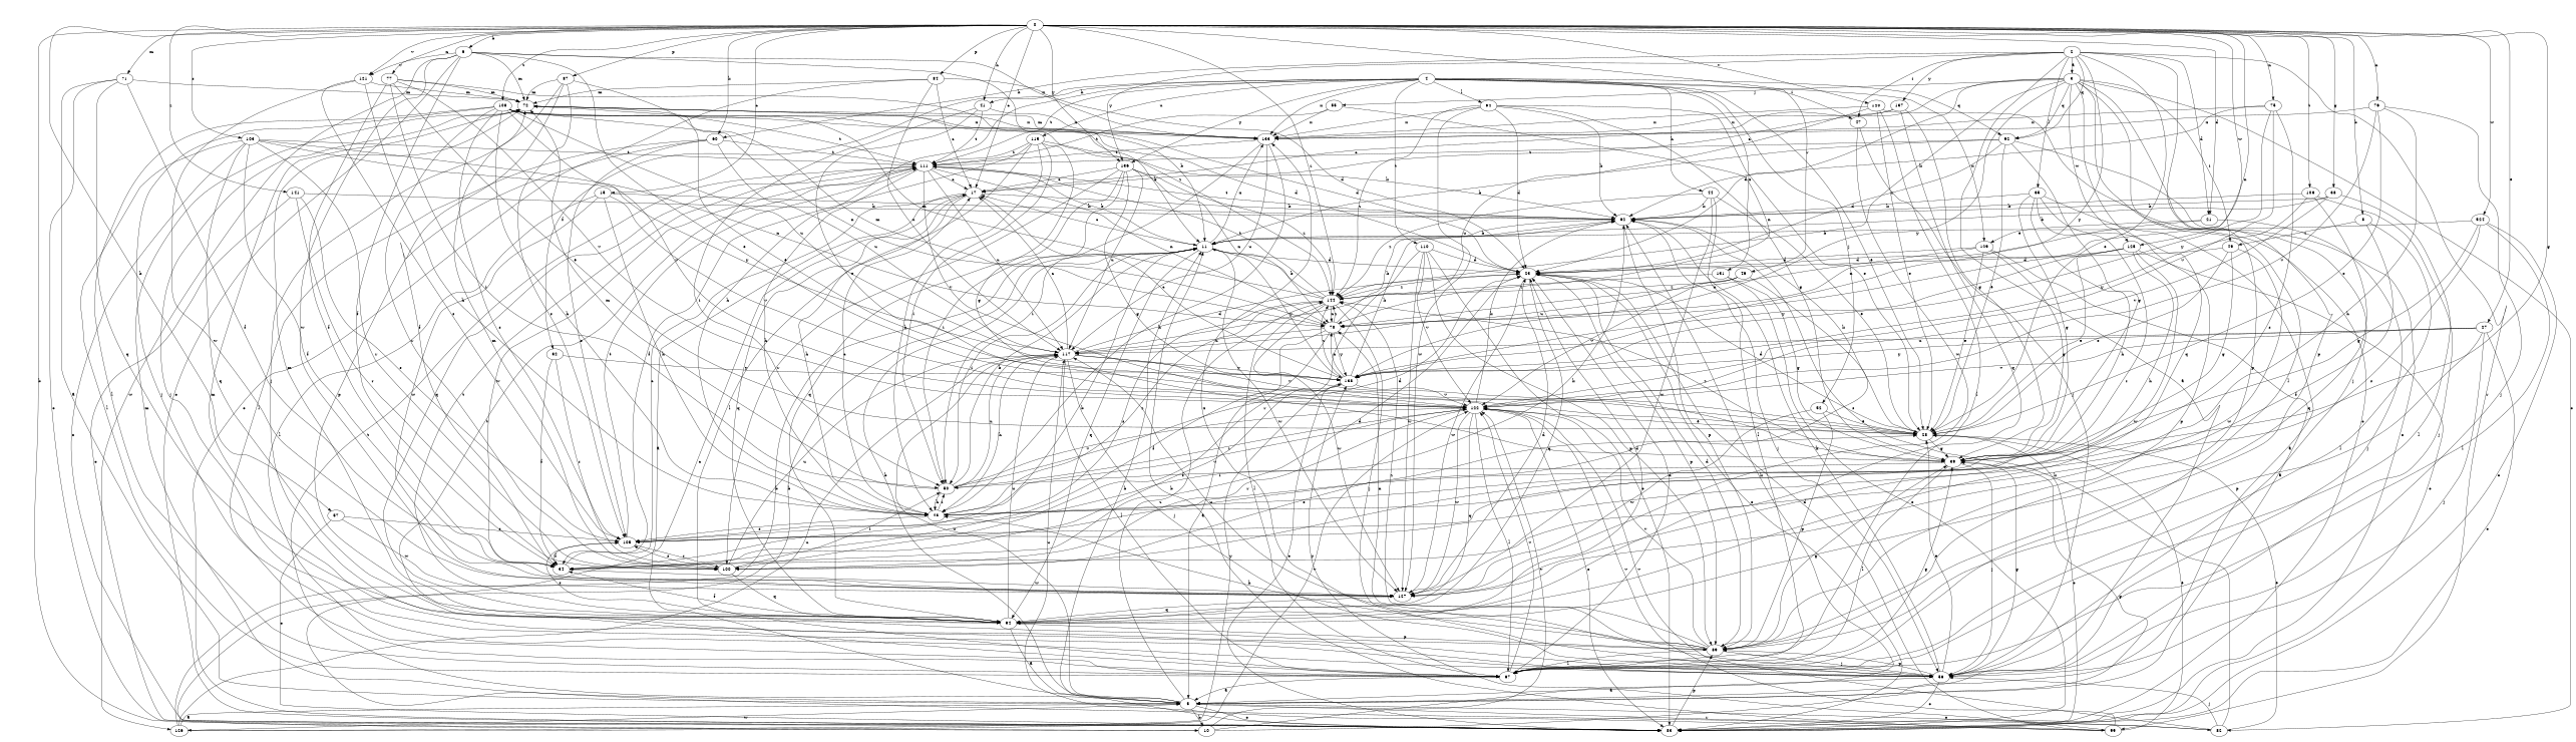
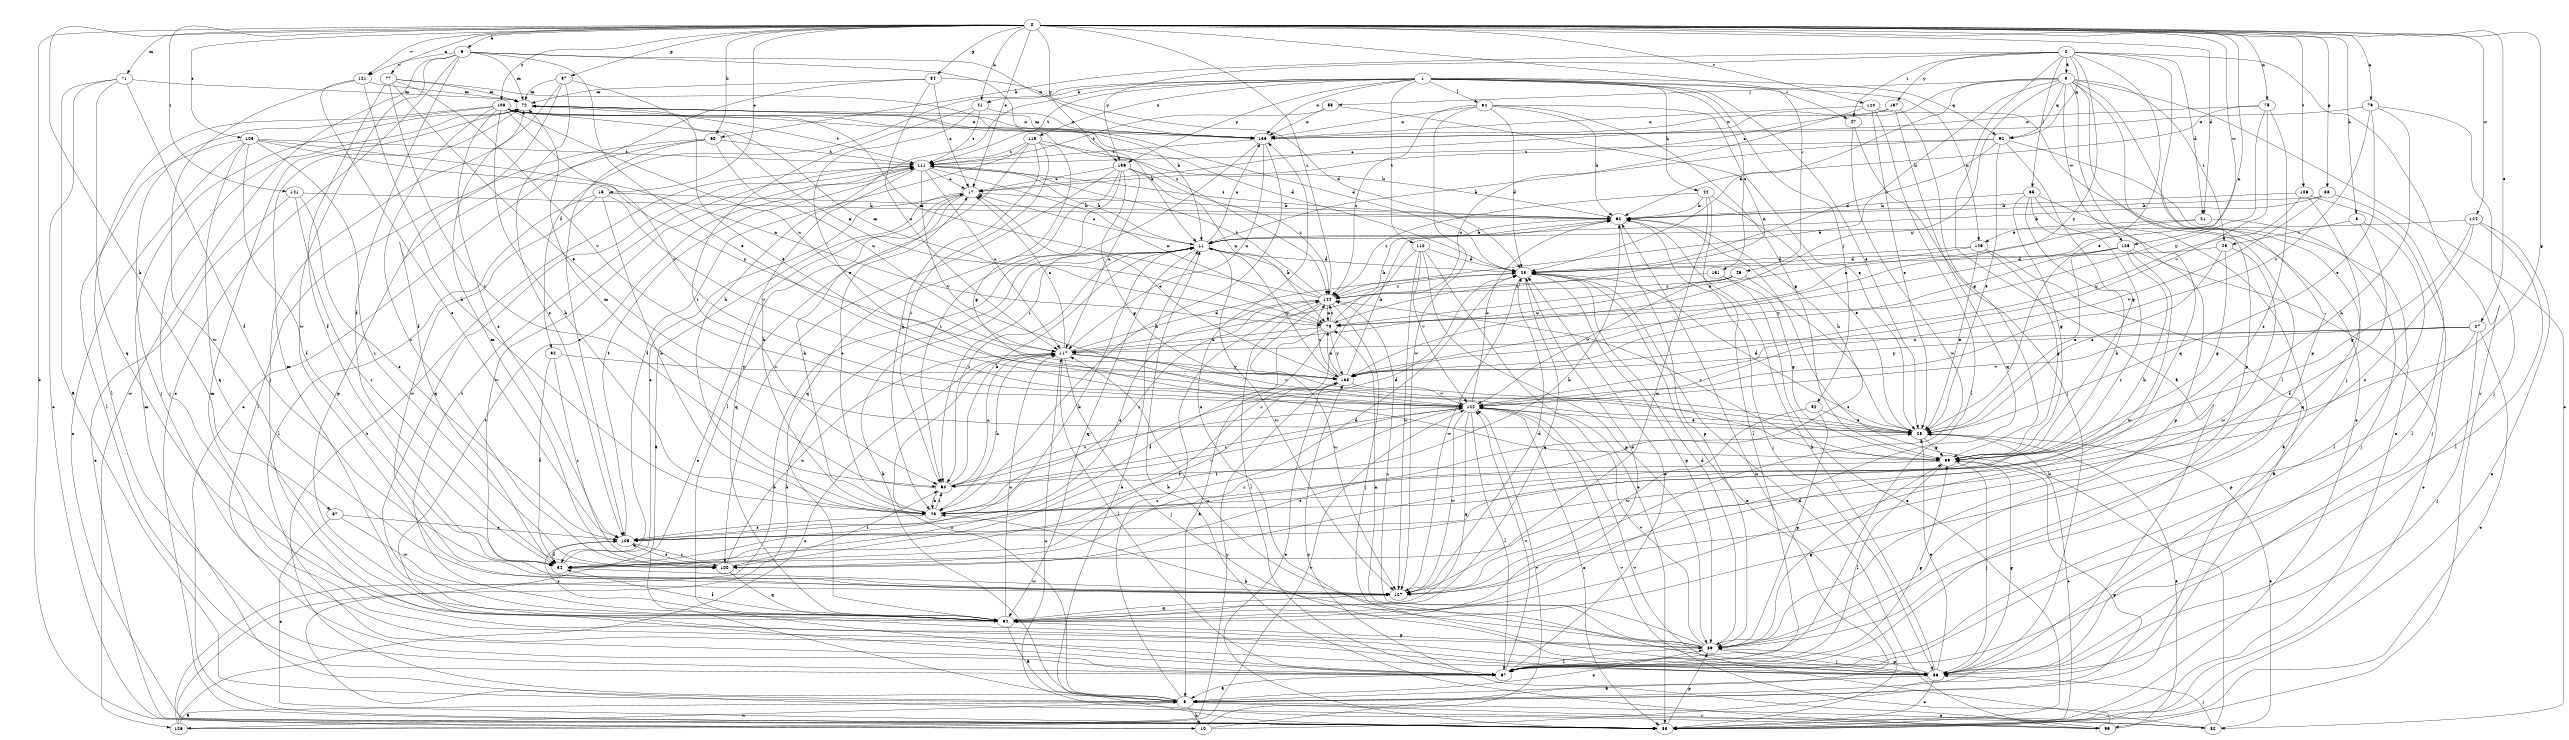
  strict digraph {
    0
    6
    8
    10
    15
    17
    21
    27
    38
    39
    41
    57
    60
    71
    75
    76
    77
    78
    84
    87
    n21 [label=46]
    103
    106
    108
    120
    121
-   124 [label=524]
+   124
    125
    136
    141
    144
    28
    133
    72
    83
    126
    34
    127
    49
    67
    11
    62
    122
    45
    5
    94
    129
    56
    89
    138
    117
    50
    111
    105
    23
    100
-   1 [label=4]
+   1
    32
    44
    47
    52
    64
    92
    110
    115
    131
    2
    3
    65
    99
    137
    55
    82
    0 -> 6 [label=b]
    0 -> 8 [label=b]
    0 -> 10 [label=b]
    0 -> 15 [label=c]
    0 -> 17 [label=c]
    0 -> 21 [label=d]
    0 -> 27 [label=e]
    0 -> 38 [label=g]
    0 -> 39 [label=g]
    0 -> 41 [label=h]
    0 -> 57 [label=k]
    0 -> 60 [label=k]
    0 -> 71 [label=m]
    0 -> 75 [label=n]
    0 -> 76 [label=n]
    0 -> 77 [label=n]
    0 -> 78 [label=n]
    0 -> 84 [label=p]
    0 -> 87 [label=p]
    0 -> n21 [label=r]
    0 -> 103 [label=s]
    0 -> 106 [label=t]
    0 -> 108 [label=t]
    0 -> 120 [label=v]
    0 -> 121 [label=v]
    0 -> 124 [label=w]
    0 -> 125 [label=w]
    0 -> 136 [label=y]
    0 -> 141 [label=z]
    0 -> 144 [label=z]
    6 -> 121 [label=v]
    6 -> 144 [label=z]
    6 -> 28 [label=e]
    6 -> 133 [label=x]
    6 -> 72 [label=m]
    6 -> 83 [label=o]
    6 -> 126 [label=w]
    6 -> 34 [label=f]
    6 -> 127 [label=w]
    8 -> 34 [label=f]
    8 -> 49 [label=i]
    8 -> 67 [label=l]
    10 -> 39 [label=g]
    10 -> 11 [label=b]
    10 -> 62 [label=k]
    10 -> 122 [label=v]
    15 -> 127 [label=w]
    15 -> 67 [label=l]
    15 -> 62 [label=k]
    15 -> 122 [label=v]
    15 -> 45 [label=h]
    17 -> 62 [label=k]
    17 -> 45 [label=h]
    17 -> 5 [label=a]
    17 -> 94 [label=q]
    21 -> 78 [label=n]
    21 -> 129 [label=e]
    21 -> 56 [label=j]
    27 -> 83 [label=o]
    27 -> 122 [label=v]
    27 -> 56 [label=j]
    27 -> 89 [label=p]
    27 -> 138 [label=y]
    27 -> 117 [label=u]
    38 -> 67 [label=l]
    38 -> 11 [label=b]
    38 -> 62 [label=k]
    38 -> 122 [label=v]
    39 -> 144 [label=z]
    39 -> 67 [label=l]
    39 -> 56 [label=j]
    39 -> 50 [label=i]
    41 -> 28 [label=e]
    41 -> 133 [label=x]
    41 -> 50 [label=i]
    41 -> 111 [label=t]
    57 -> 83 [label=o]
    57 -> 127 [label=w]
    57 -> 105 [label=s]
    60 -> 67 [label=l]
    60 -> 89 [label=p]
    60 -> 117 [label=u]
    60 -> 111 [label=t]
    60 -> 105 [label=s]
    71 -> 72 [label=m]
    71 -> 83 [label=o]
    71 -> 34 [label=f]
    71 -> 5 [label=a]
    71 -> 94 [label=q]
    75 -> 133 [label=x]
    75 -> 62 [label=k]
    75 -> 122 [label=v]
    75 -> 138 [label=y]
    75 -> 105 [label=s]
    76 -> 28 [label=e]
    76 -> 133 [label=x]
    76 -> 122 [label=v]
    76 -> 45 [label=h]
    76 -> 56 [label=j]
    77 -> 28 [label=e]
    77 -> 72 [label=m]
    77 -> 34 [label=f]
    77 -> 11 [label=b]
    77 -> 122 [label=v]
    77 -> 50 [label=i]
    78 -> 144 [label=z]
    78 -> 72 [label=m]
    78 -> 34 [label=f]
    78 -> 62 [label=k]
    78 -> 5 [label=a]
    78 -> 138 [label=y]
    78 -> 117 [label=u]
    84 -> 17 [label=c]
    84 -> 72 [label=m]
    84 -> 83 [label=o]
    84 -> 117 [label=u]
    84 -> 23 [label=d]
    87 -> 28 [label=e]
    87 -> 72 [label=m]
    87 -> 34 [label=f]
    87 -> 56 [label=j]
    87 -> 105 [label=s]
    n21 -> 144 [label=z]
    n21 -> 122 [label=v]
    n21 -> 117 [label=u]
    n21 -> 105 [label=s]
    103 -> 78 [label=n]
    103 -> 83 [label=o]
    103 -> 34 [label=f]
    103 -> 67 [label=l]
    103 -> 94 [label=q]
    103 -> 138 [label=y]
    103 -> 111 [label=t]
    103 -> 100 [label=r]
    106 -> 62 [label=k]
    106 -> 94 [label=q]
    106 -> 56 [label=j]
    106 -> 138 [label=y]
    108 -> 78 [label=n]
    108 -> 133 [label=x]
    108 -> 67 [label=l]
    108 -> 11 [label=b]
    108 -> 122 [label=v]
    108 -> 45 [label=h]
    108 -> 56 [label=j]
    108 -> 117 [label=u]
    108 -> 111 [label=t]
    108 -> 105 [label=s]
    108 -> 23 [label=d]
    108 -> 100 [label=r]
    120 -> 28 [label=e]
    120 -> 133 [label=x]
    120 -> 83 [label=o]
    120 -> 67 [label=l]
    120 -> 117 [label=u]
    121 -> 72 [label=m]
    121 -> 127 [label=w]
    121 -> 45 [label=h]
    121 -> 105 [label=s]
    124 -> 39 [label=g]
    124 -> 83 [label=o]
    124 -> 67 [label=l]
    124 -> 11 [label=b]
    124 -> 105 [label=s]
    125 -> 28 [label=e]
    125 -> 83 [label=o]
    125 -> 127 [label=w]
    125 -> 45 [label=h]
    125 -> 138 [label=y]
    125 -> 23 [label=d]
    136 -> 17 [label=c]
    136 -> 39 [label=g]
    136 -> 78 [label=n]
    136 -> 144 [label=z]
    136 -> 94 [label=q]
    136 -> 117 [label=u]
    136 -> 50 [label=i]
    136 -> 100 [label=r]
    141 -> 83 [label=o]
    141 -> 62 [label=k]
    141 -> 105 [label=s]
    141 -> 100 [label=r]
    144 -> 78 [label=n]
    144 -> 72 [label=m]
    144 -> 127 [label=w]
    144 -> 67 [label=l]
    144 -> 11 [label=b]
    144 -> 56 [label=j]
    144 -> 111 [label=t]
    144 -> 105 [label=s]
    28 -> 39 [label=g]
    28 -> 83 [label=o]
    28 -> 62 [label=k]
    28 -> 23 [label=d]
    133 -> 72 [label=m]
    133 -> 45 [label=h]
    133 -> 117 [label=u]
    133 -> 50 [label=i]
    133 -> 111 [label=t]
    72 -> 133 [label=x]
    72 -> 56 [label=j]
    72 -> 23 [label=d]
    83 -> 11 [label=b]
    83 -> 89 [label=p]
    126 -> 11 [label=b]
    126 -> 122 [label=v]
    126 -> 5 [label=a]
    126 -> 138 [label=y]
    126 -> 117 [label=u]
    34 -> 17 [label=c]
    34 -> 127 [label=w]
    34 -> 11 [label=b]
    34 -> 23 [label=d]
    127 -> 94 [label=q]
    127 -> 23 [label=d]
    49 -> 39 [label=g]
    49 -> 28 [label=e]
    49 -> 127 [label=w]
    49 -> 23 [label=d]
    67 -> 39 [label=g]
    67 -> 122 [label=v]
    67 -> 5 [label=a]
    67 -> 111 [label=t]
    67 -> 23 [label=d]
    11 -> 17 [label=c]
    11 -> 133 [label=x]
    11 -> 127 [label=w]
    11 -> 94 [label=q]
    11 -> 138 [label=y]
    11 -> 50 [label=i]
    11 -> 23 [label=d]
    62 -> 11 [label=b]
    62 -> 56 [label=j]
    62 -> 89 [label=p]
    62 -> 111 [label=t]
    122 -> 28 [label=e]
    122 -> 83 [label=o]
    122 -> 127 [label=w]
    122 -> 67 [label=l]
    122 -> 62 [label=k]
    122 -> 94 [label=q]
    122 -> 50 [label=i]
    122 -> 100 [label=r]
    45 -> 17 [label=c]
    45 -> 144 [label=z]
    45 -> 122 [label=v]
    45 -> 50 [label=i]
    45 -> 105 [label=s]
    5 -> 10 [label=b]
    5 -> 144 [label=z]
    5 -> 72 [label=m]
-   5 -> 83 [label=o]
+   5 -> 89 [label=o]
    5 -> 126 [label=w]
    5 -> 11 [label=b]
    5 -> 117 [label=u]
    5 -> 111 [label=t]
    5 -> 99 [label=r]
    5 -> 82 [label=o]
    94 -> 72 [label=m]
    94 -> 34 [label=f]
    94 -> 5 [label=a]
    94 -> 89 [label=p]
    94 -> 117 [label=u]
    94 -> 111 [label=t]
    94 -> 105 [label=s]
    94 -> 23 [label=d]
    129 -> 39 [label=g]
    129 -> 78 [label=n]
    129 -> 28 [label=e]
    129 -> 5 [label=a]
    129 -> 23 [label=d]
    56 -> 39 [label=g]
    56 -> 28 [label=e]
    56 -> 133 [label=x]
    56 -> 72 [label=m]
    56 -> 83 [label=o]
    56 -> 62 [label=k]
    56 -> 5 [label=a]
    56 -> 89 [label=p]
    89 -> 39 [label=g]
    89 -> 78 [label=n]
    89 -> 144 [label=z]
    89 -> 67 [label=l]
    89 -> 122 [label=v]
    89 -> 45 [label=h]
    89 -> 56 [label=j]
    89 -> 117 [label=u]
    89 -> 23 [label=d]
    138 -> 17 [label=c]
    138 -> 78 [label=n]
    138 -> 144 [label=z]
    138 -> 83 [label=o]
    138 -> 34 [label=f]
    138 -> 62 [label=k]
    138 -> 122 [label=v]
    117 -> 17 [label=c]
    117 -> 67 [label=l]
    117 -> 122 [label=v]
    117 -> 45 [label=h]
    117 -> 56 [label=j]
    117 -> 138 [label=y]
    117 -> 23 [label=d]
    50 -> 72 [label=m]
    50 -> 11 [label=b]
    50 -> 122 [label=v]
    50 -> 45 [label=h]
    50 -> 117 [label=u]
    50 -> 23 [label=d]
    111 -> 17 [label=c]
    111 -> 78 [label=n]
    111 -> 127 [label=w]
    111 -> 11 [label=b]
    111 -> 122 [label=v]
    111 -> 45 [label=h]
    111 -> 94 [label=q]
    111 -> 117 [label=u]
    105 -> 34 [label=f]
    105 -> 62 [label=k]
    105 -> 111 [label=t]
    105 -> 100 [label=r]
    23 -> 144 [label=z]
    23 -> 83 [label=o]
    23 -> 127 [label=w]
    23 -> 94 [label=q]
    23 -> 89 [label=p]
    100 -> 28 [label=e]
    100 -> 72 [label=m]
    100 -> 94 [label=q]
    100 -> 117 [label=u]
    100 -> 50 [label=i]
    100 -> 105 [label=s]
    1 -> 41 [label=h]
    1 -> 136 [label=y]
    1 -> 28 [label=e]
    1 -> 133 [label=x]
    1 -> 45 [label=h]
    1 -> 129 [label=x]
    1 -> 111 [label=t]
    1 -> 32 [label=f]
    1 -> 44 [label=h]
    1 -> 47 [label=i]
    1 -> 52 [label=j]
    1 -> 64 [label=l]
    1 -> 92 [label=q]
    1 -> 110 [label=t]
    1 -> 115 [label=u]
    1 -> 131 [label=x]
    32 -> 34 [label=f]
    32 -> 138 [label=y]
    32 -> 100 [label=r]
    44 -> 144 [label=z]
    44 -> 28 [label=e]
    44 -> 127 [label=w]
    44 -> 67 [label=l]
    44 -> 62 [label=k]
    47 -> 127 [label=w]
    47 -> 56 [label=j]
    52 -> 28 [label=e]
    52 -> 127 [label=w]
    52 -> 89 [label=p]
    64 -> 39 [label=g]
    64 -> 144 [label=z]
    64 -> 28 [label=e]
    64 -> 133 [label=x]
    64 -> 127 [label=w]
    64 -> 62 [label=k]
    64 -> 23 [label=d]
    92 -> 39 [label=g]
    92 -> 28 [label=e]
    92 -> 83 [label=o]
    92 -> 11 [label=b]
    92 -> 111 [label=t]
    92 -> 23 [label=d]
    110 -> 83 [label=o]
    110 -> 127 [label=w]
    110 -> 122 [label=v]
    110 -> 89 [label=p]
    110 -> 23 [label=d]
    110 -> 100 [label=r]
    115 -> 39 [label=g]
    115 -> 34 [label=f]
    115 -> 67 [label=l]
    115 -> 62 [label=k]
    115 -> 45 [label=h]
    115 -> 50 [label=i]
    115 -> 111 [label=t]
    131 -> 39 [label=g]
    131 -> 144 [label=z]
    131 -> 83 [label=o]
    2 -> 21 [label=d]
    2 -> 60 [label=k]
    2 -> 136 [label=y]
    2 -> 28 [label=e]
    2 -> 5 [label=a]
    2 -> 89 [label=p]
    2 -> 138 [label=y]
    2 -> 47 [label=i]
    2 -> 92 [label=q]
    2 -> 3 [label=a]
    2 -> 65 [label=l]
    2 -> 99 [label=r]
    2 -> 137 [label=y]
    3 -> 17 [label=c]
    3 -> 125 [label=w]
    3 -> 144 [label=z]
    3 -> 49 [label=i]
    3 -> 67 [label=l]
    3 -> 94 [label=q]
    3 -> 56 [label=j]
    3 -> 89 [label=p]
    3 -> 138 [label=y]
    3 -> 23 [label=d]
    3 -> 92 [label=q]
    3 -> 55 [label=j]
    3 -> 82 [label=o]
    65 -> 39 [label=g]
    65 -> 62 [label=k]
    65 -> 45 [label=h]
    65 -> 5 [label=a]
    65 -> 89 [label=p]
    65 -> 100 [label=r]
    99 -> 28 [label=e]
    99 -> 11 [label=b]
    99 -> 122 [label=v]
    99 -> 138 [label=y]
    99 -> 117 [label=u]
    99 -> 23 [label=d]
    137 -> 17 [label=c]
    137 -> 39 [label=g]
    137 -> 133 [label=x]
    137 -> 94 [label=q]
    55 -> 78 [label=n]
    55 -> 133 [label=x]
    55 -> 111 [label=t]
    82 -> 17 [label=c]
    82 -> 28 [label=e]
    82 -> 62 [label=k]
    82 -> 122 [label=v]
    82 -> 56 [label=j]
  }
